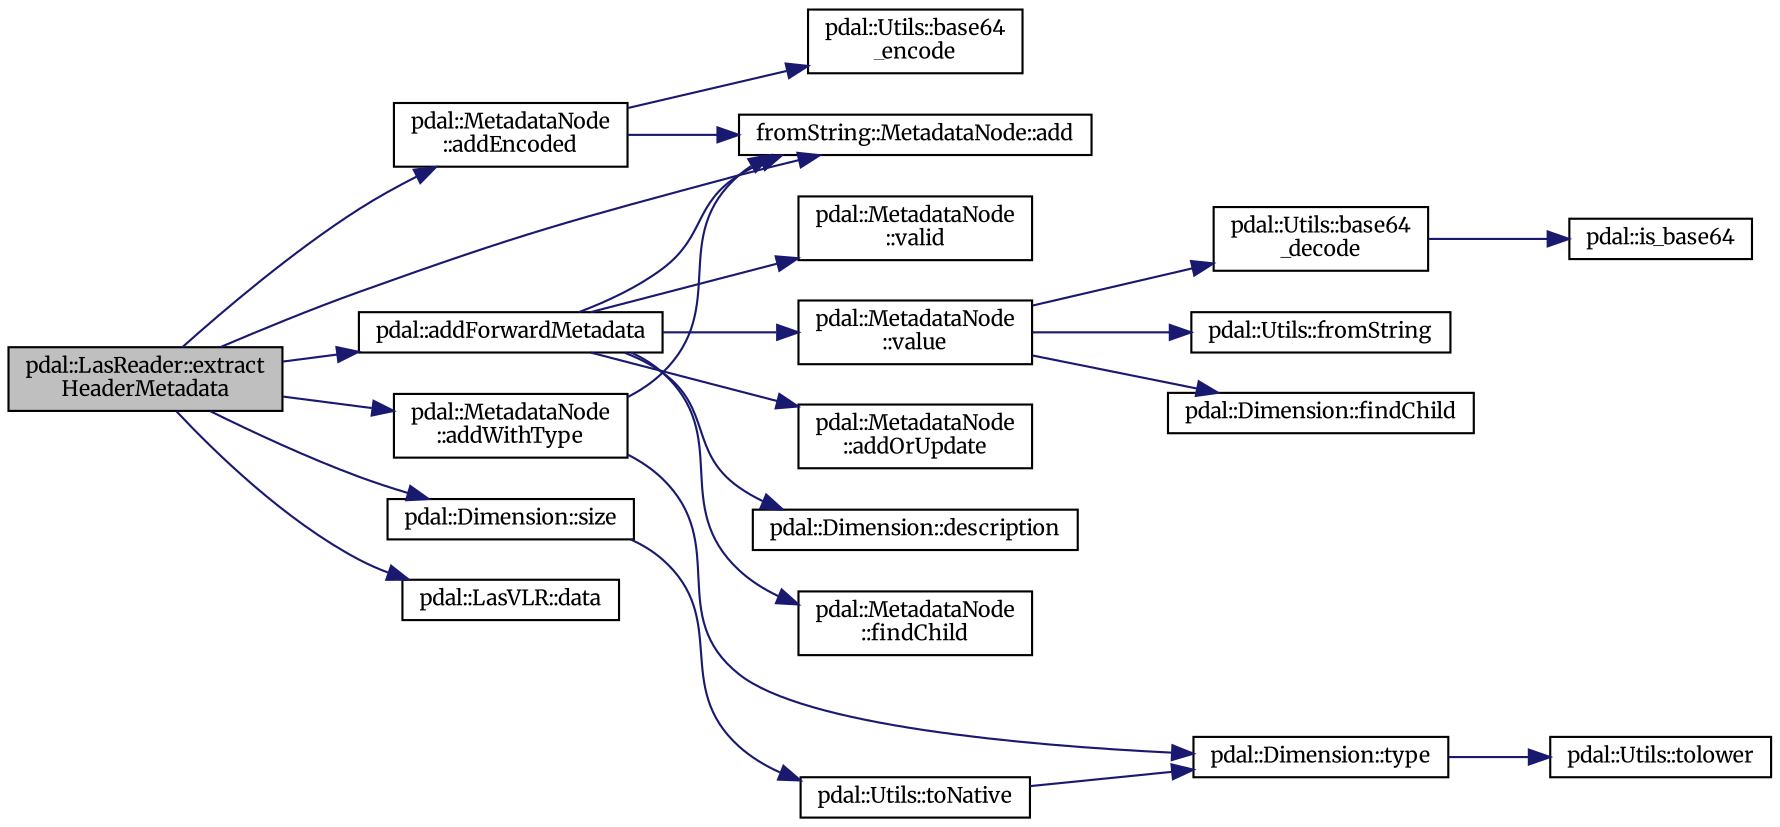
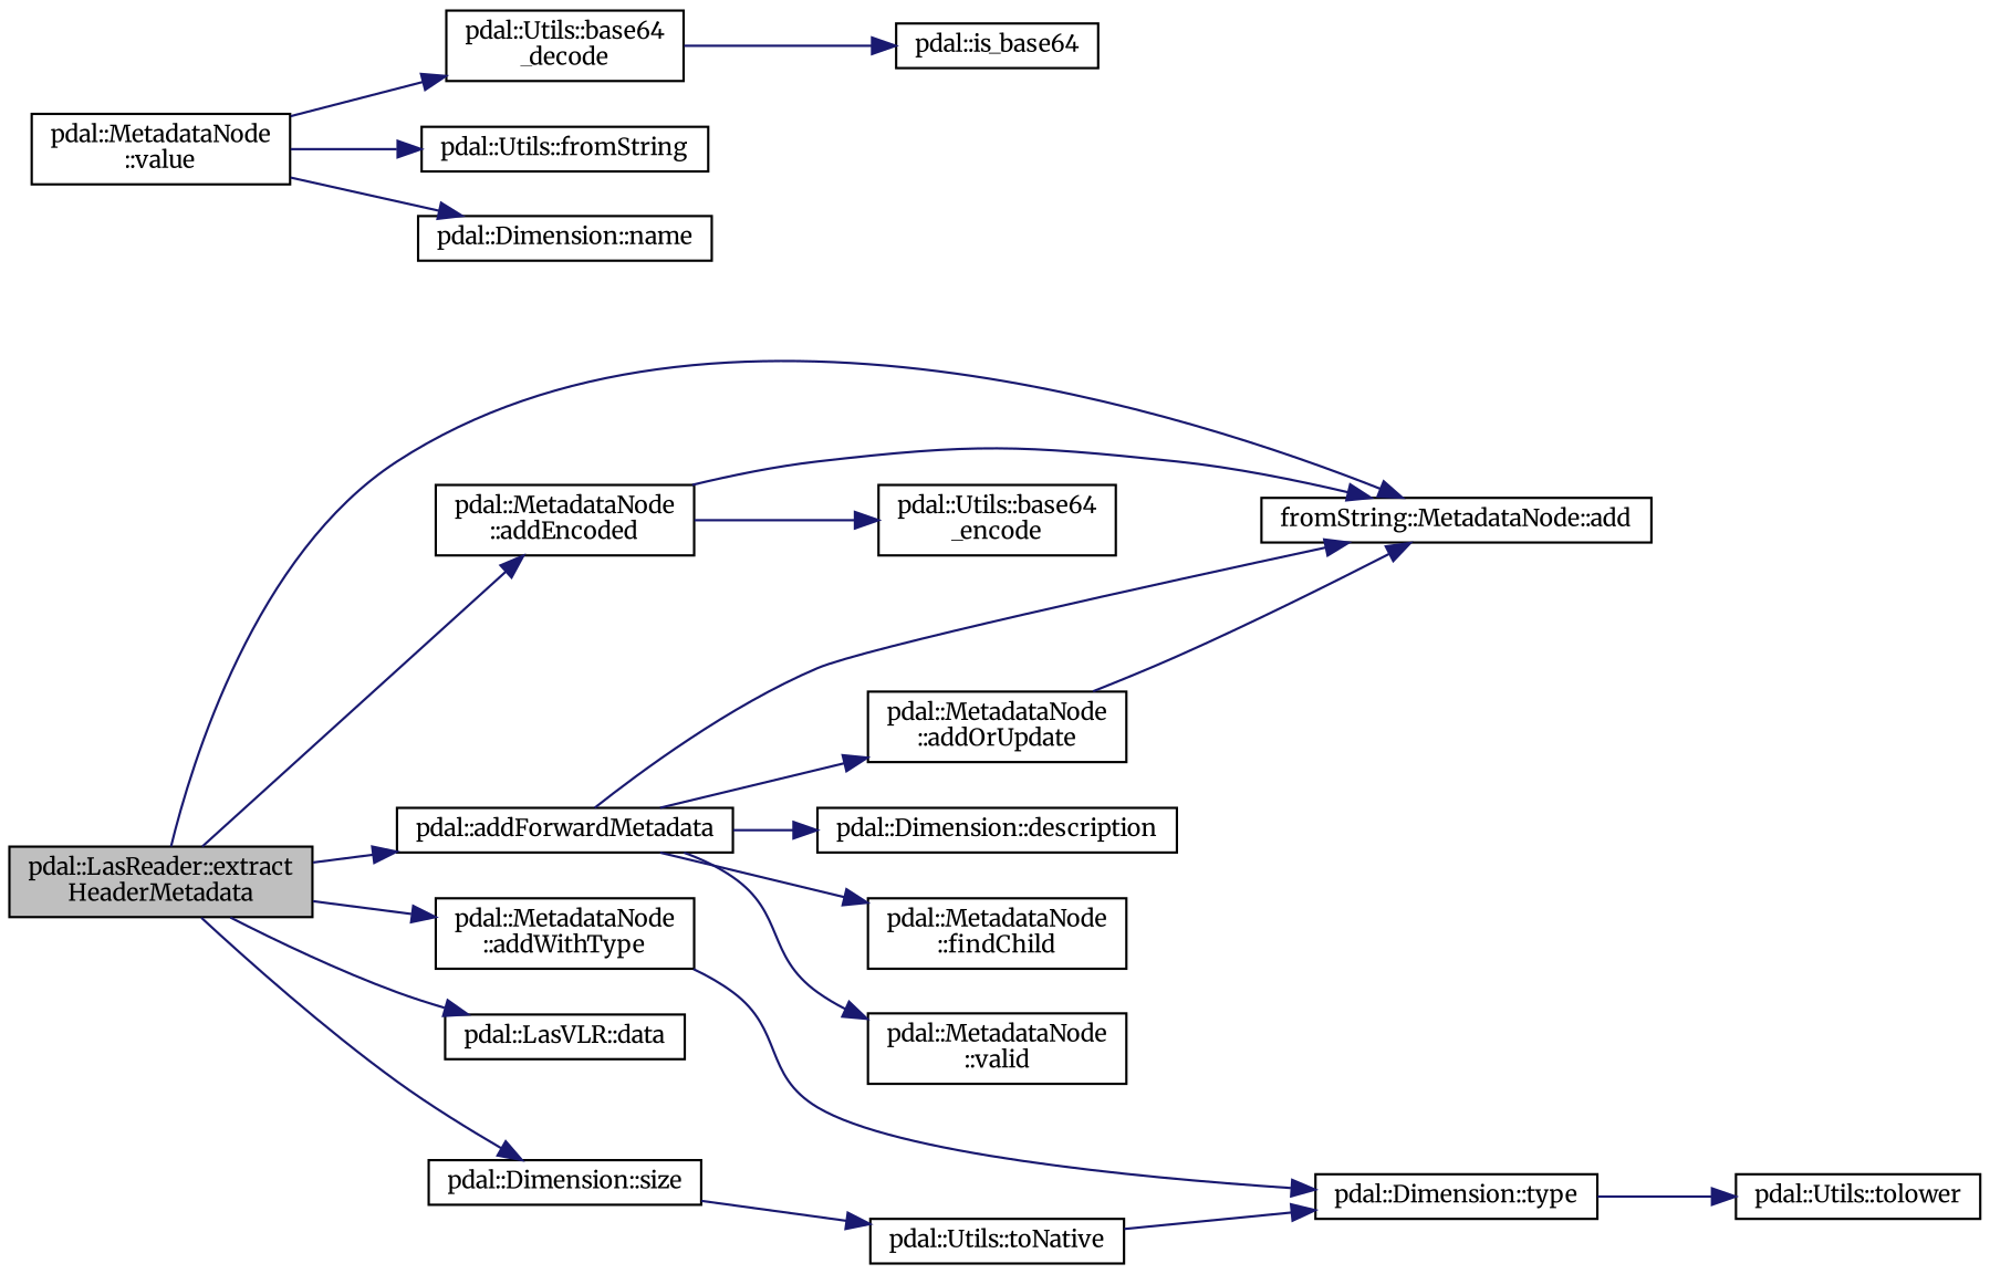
  digraph {
    fontname=Merriweather
    rankdir=LR
    node [color=black fillcolor=white fontname=Merriweather fontsize=10 shape=record style=filled]
    edge [color=midnightblue fontname=Merriweather fontsize=10 labelfontname=Helvetica labelfontsize=10 style=solid]
    n1 [fillcolor=grey75 fontcolor=black height=0.2 label="pdal::LasReader::extract\lHeaderMetadata" width=0.4]
    n2 [height=0.2 label="fromString::MetadataNode::add" width=0.4]
    n3 [height=0.2 label="pdal::MetadataNode\l::addEncoded" width=0.4]
    n4 [height=0.2 label="pdal::addForwardMetadata" width=0.4]
    n5 [height=0.2 label="pdal::MetadataNode\l::addWithType" width=0.4]
    n6 [height=0.2 label="pdal::LasVLR::data" width=0.4]
    n7 [height=0.2 label="pdal::Dimension::size" width=0.4]
    n8 [height=0.2 label="pdal::Utils::base64\l_encode" width=0.4]
    n9 [height=0.2 label="pdal::MetadataNode\l::addOrUpdate" width=0.4]
    n10 [height=0.2 label="pdal::Dimension::description" width=0.4]
    n11 [height=0.2 label="pdal::MetadataNode\l::findChild" width=0.4]
    n12 [height=0.2 label="pdal::MetadataNode\l::valid" width=0.4]
    n13 [height=0.2 label="pdal::MetadataNode\l::value" width=0.4]
    n14 [height=0.2 label="pdal::Dimension::type" width=0.4]
    n15 [height=0.2 label="pdal::Utils::toNative" width=0.4]
    n16 [height=0.2 label="pdal::Utils::base64\l_decode" width=0.4]
    n17 [height=0.2 label="pdal::Utils::fromString" width=0.4]
-   n18 [height=0.2 label="pdal::Dimension::findChild" width=0.4]
+   n18 [height=0.2 label="pdal::Dimension::name" width=0.4]
    n19 [height=0.2 label="pdal::is_base64" width=0.4]
    n20 [height=0.2 label="pdal::Utils::tolower" width=0.4]
    n1 -> n2
    n1 -> n3
    n1 -> n4
    n1 -> n5
    n1 -> n6
    n1 -> n7
    n3 -> n2
    n3 -> n8
    n4 -> n2
    n4 -> n9
    n4 -> n10
    n4 -> n11
    n4 -> n12
-   n4 -> n13
-   n5 -> n2
+   n9 -> n2
    n5 -> n14
    n7 -> n15
    n13 -> n16
    n13 -> n17
    n13 -> n18
    n14 -> n20
    n15 -> n14
    n16 -> n19
  }
